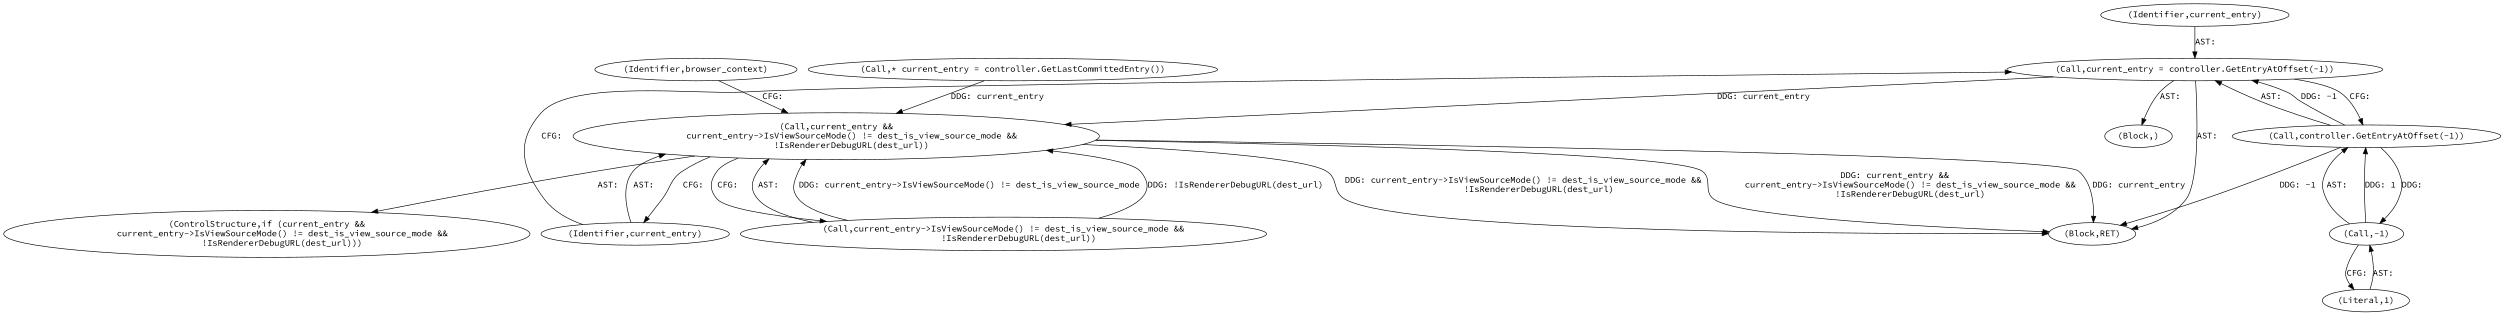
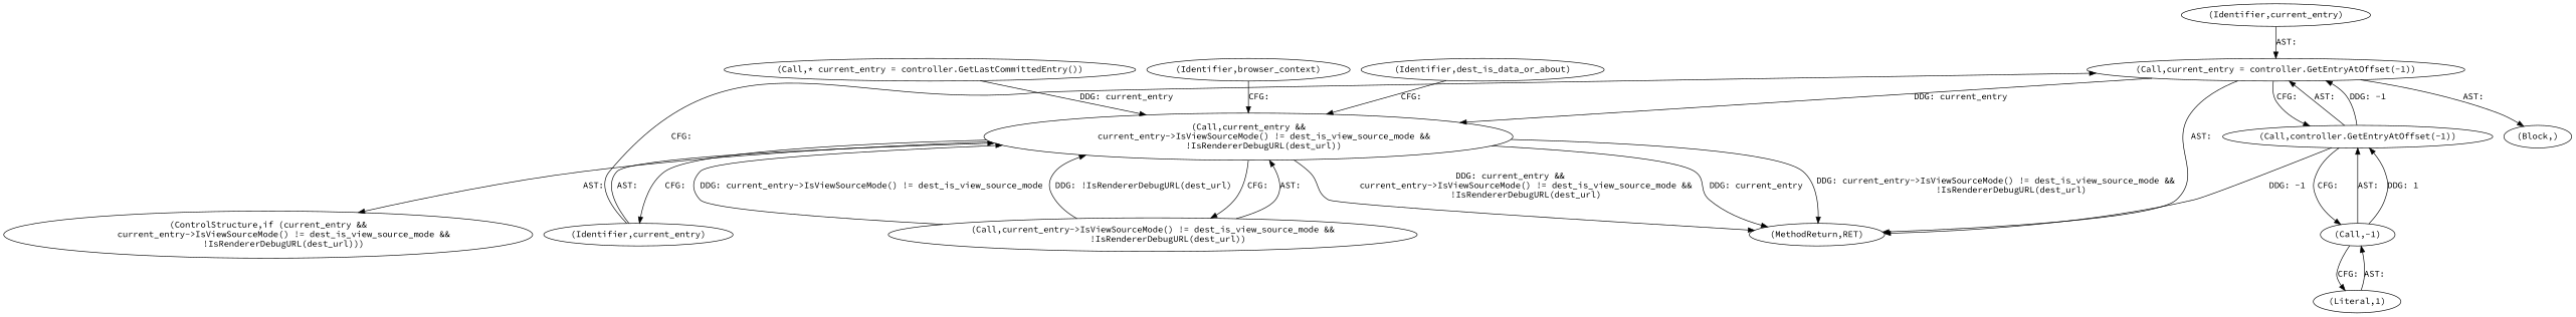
  digraph {
    fontname="Source Code Pro"
    node [fontname="Source Code Pro"]
    edge [fontname="Source Code Pro"]
    n1 [label="(Call,current_entry = controller.GetEntryAtOffset(-1))"]
    n2 [label="(Call,controller.GetEntryAtOffset(-1))"]
    n3 [label="(Call,current_entry &&\n      current_entry->IsViewSourceMode() != dest_is_view_source_mode &&\n      !IsRendererDebugURL(dest_url))"]
-   n4 [label="(Block,RET)"]
+   n4 [label="(MethodReturn,RET)"]
    n5 [label="(Block,)"]
    n6 [label="(Call,-1)"]
    n7 [label="(Identifier,current_entry)"]
    n8 [label="(ControlStructure,if (current_entry &&\n      current_entry->IsViewSourceMode() != dest_is_view_source_mode &&\n      !IsRendererDebugURL(dest_url)))"]
    n9 [label="(Call,current_entry->IsViewSourceMode() != dest_is_view_source_mode &&\n      !IsRendererDebugURL(dest_url))"]
    n10 [label="(Literal,1)"]
    n11 [label="(Identifier,browser_context)"]
    n12 [label="(Identifier,current_entry)"]
+   n13 [label="(Identifier,dest_is_data_or_about)"]
    n14 [label="(Call,* current_entry = controller.GetLastCommittedEntry())"]
    n1 -> n2 [label="CFG: "]
    n1 -> n3 [label="DDG: current_entry"]
    n1 -> n4 [label="AST: "]
    n1 -> n5 [label="AST: "]
    n2 -> n1 [label="AST: "]
    n2 -> n1 [label="DDG: -1"]
    n2 -> n4 [label="DDG: -1"]
-   n2 -> n6 [label="DDG: "]
+   n2 -> n6 [label="CFG: "]
    n3 -> n4 [label="DDG: current_entry"]
    n3 -> n4 [label="DDG: current_entry->IsViewSourceMode() != dest_is_view_source_mode &&\n      !IsRendererDebugURL(dest_url)"]
    n3 -> n4 [label="DDG: current_entry &&\n      current_entry->IsViewSourceMode() != dest_is_view_source_mode &&\n      !IsRendererDebugURL(dest_url)"]
    n3 -> n7 [label="CFG: "]
    n3 -> n8 [label="AST: "]
    n3 -> n9 [label="CFG: "]
    n6 -> n2 [label="AST: "]
    n6 -> n2 [label="DDG: 1"]
    n6 -> n10 [label="CFG: "]
    n7 -> n1 [label="CFG: "]
    n7 -> n3 [label="AST: "]
    n9 -> n3 [label="AST: "]
    n9 -> n3 [label="DDG: current_entry->IsViewSourceMode() != dest_is_view_source_mode"]
    n9 -> n3 [label="DDG: !IsRendererDebugURL(dest_url)"]
    n10 -> n6 [label="AST: "]
    n11 -> n3 [label="CFG: "]
    n12 -> n1 [label="AST: "]
+   n13 -> n3 [label="CFG: "]
    n14 -> n3 [label="DDG: current_entry"]
  }
